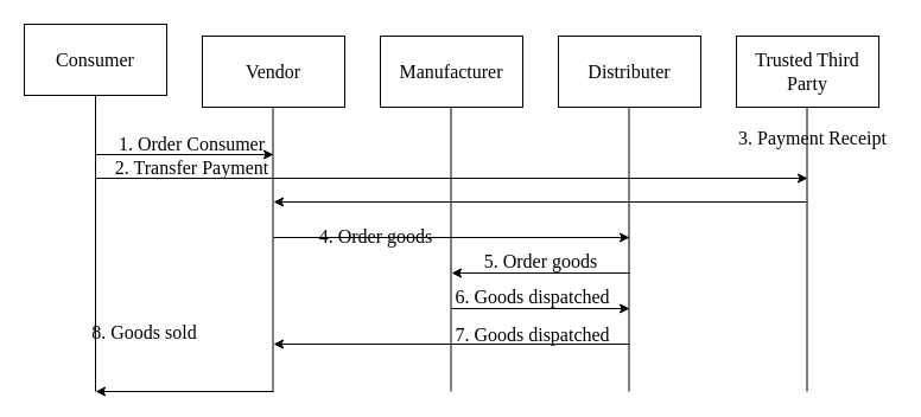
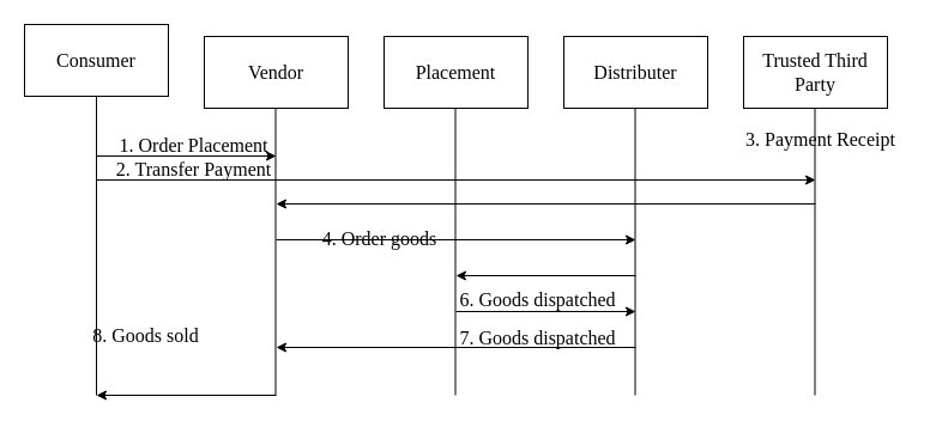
  <mxCell id="0" />
  <mxCell id="1" parent="0" />
  <mxCell id="2" value="Consumer" style="rounded=0;whiteSpace=wrap;html=1;fontFamily=Times New Roman;fontSize=16;" vertex="1" parent="1"><mxGeometry x="20" y="20" width="120" height="60" as="geometry" /></mxCell>
  <mxCell id="3" value="Vendor" style="rounded=0;whiteSpace=wrap;html=1;fontFamily=Times New Roman;fontSize=16;" vertex="1" parent="1"><mxGeometry x="170" y="30" width="120" height="60" as="geometry" /></mxCell>
- <mxCell id="4" value="Manufacturer" style="rounded=0;whiteSpace=wrap;html=1;fontFamily=Times New Roman;fontSize=16;" vertex="1" parent="1"><mxGeometry x="320" y="30" width="120" height="60" as="geometry" /></mxCell>
+ <mxCell id="4" value="Placement" style="rounded=0;whiteSpace=wrap;html=1;fontFamily=Times New Roman;fontSize=16;" vertex="1" parent="1"><mxGeometry x="320" y="30" width="120" height="60" as="geometry" /></mxCell>
  <mxCell id="5" value="Distributer" style="rounded=0;whiteSpace=wrap;html=1;fontFamily=Times New Roman;fontSize=16;" vertex="1" parent="1"><mxGeometry x="470" y="30" width="120" height="60" as="geometry" /></mxCell>
  <mxCell id="6" value="" style="endArrow=none;html=1;entryX=0.5;entryY=1;entryDx=0;entryDy=0;fontFamily=Times New Roman;fontSize=16;" edge="1" parent="1" target="2"><mxGeometry width="50" height="50" relative="1" as="geometry"><mxPoint x="80" y="330" as="sourcePoint" /><mxPoint x="430" y="240" as="targetPoint" /></mxGeometry></mxCell>
  <mxCell id="7" value="" style="endArrow=none;html=1;entryX=0.5;entryY=1;entryDx=0;entryDy=0;fontFamily=Times New Roman;fontSize=16;" edge="1" parent="1"><mxGeometry width="50" height="50" relative="1" as="geometry"><mxPoint x="229.5" y="330" as="sourcePoint" /><mxPoint x="229.5" y="90" as="targetPoint" /></mxGeometry></mxCell>
  <mxCell id="8" value="" style="endArrow=none;html=1;entryX=0.5;entryY=1;entryDx=0;entryDy=0;fontFamily=Times New Roman;fontSize=16;" edge="1" parent="1"><mxGeometry width="50" height="50" relative="1" as="geometry"><mxPoint x="379.5" y="330" as="sourcePoint" /><mxPoint x="379.5" y="90" as="targetPoint" /></mxGeometry></mxCell>
  <mxCell id="9" value="" style="endArrow=none;html=1;entryX=0.5;entryY=1;entryDx=0;entryDy=0;fontFamily=Times New Roman;fontSize=16;" edge="1" parent="1"><mxGeometry width="50" height="50" relative="1" as="geometry"><mxPoint x="529.5" y="330" as="sourcePoint" /><mxPoint x="529.5" y="90" as="targetPoint" /></mxGeometry></mxCell>
  <mxCell id="10" value="" style="endArrow=none;html=1;entryX=0.5;entryY=1;entryDx=0;entryDy=0;fontFamily=Times New Roman;fontSize=16;" edge="1" parent="1"><mxGeometry width="50" height="50" relative="1" as="geometry"><mxPoint x="679.5" y="330" as="sourcePoint" /><mxPoint x="679.5" y="90" as="targetPoint" /></mxGeometry></mxCell>
  <mxCell id="11" value="Trusted Third Party" style="rounded=0;whiteSpace=wrap;html=1;fontFamily=Times New Roman;fontSize=16;" vertex="1" parent="1"><mxGeometry x="620" y="30" width="120" height="60" as="geometry" /></mxCell>
  <mxCell id="12" value="" style="endArrow=classic;html=1;fontFamily=Times New Roman;fontSize=16;" edge="1" parent="1"><mxGeometry width="50" height="50" relative="1" as="geometry"><mxPoint x="80" y="130" as="sourcePoint" /><mxPoint x="230" y="130" as="targetPoint" /></mxGeometry></mxCell>
- <mxCell id="13" value="1. Order Consumer" style="text;html=1;align=center;verticalAlign=middle;resizable=0;points=[];autosize=1;fontFamily=Times New Roman;fontSize=16;" vertex="1" parent="1"><mxGeometry x="91" y="111" width="140" height="20" as="geometry" /></mxCell>
+ <mxCell id="13" value="1. Order Placement" style="text;html=1;align=center;verticalAlign=middle;resizable=0;points=[];autosize=1;fontFamily=Times New Roman;fontSize=16;" vertex="1" parent="1"><mxGeometry x="91" y="111" width="140" height="20" as="geometry" /></mxCell>
  <mxCell id="14" value="" style="endArrow=classic;html=1;fontFamily=Times New Roman;fontSize=16;" edge="1" parent="1"><mxGeometry width="50" height="50" relative="1" as="geometry"><mxPoint x="80" y="150" as="sourcePoint" /><mxPoint x="680" y="150" as="targetPoint" /></mxGeometry></mxCell>
  <mxCell id="15" value="2. Transfer Payment" style="text;html=1;align=center;verticalAlign=middle;resizable=0;points=[];autosize=1;fontFamily=Times New Roman;fontSize=16;" vertex="1" parent="1"><mxGeometry x="86" y="131" width="150" height="20" as="geometry" /></mxCell>
  <mxCell id="16" value="" style="endArrow=classic;html=1;fontFamily=Times New Roman;fontSize=16;" edge="1" parent="1"><mxGeometry width="50" height="50" relative="1" as="geometry"><mxPoint x="680" y="170" as="sourcePoint" /><mxPoint x="230" y="170" as="targetPoint" /></mxGeometry></mxCell>
  <mxCell id="17" value="3. Payment Receipt " style="text;html=1;align=center;verticalAlign=middle;resizable=0;points=[];autosize=1;fontFamily=Times New Roman;fontSize=16;" vertex="1" parent="1"><mxGeometry x="614" y="106" width="140" height="20" as="geometry" /></mxCell>
  <mxCell id="18" value="" style="endArrow=classic;html=1;fontFamily=Times New Roman;fontSize=16;" edge="1" parent="1"><mxGeometry width="50" height="50" relative="1" as="geometry"><mxPoint x="230" y="200" as="sourcePoint" /><mxPoint x="530" y="200" as="targetPoint" /></mxGeometry></mxCell>
  <mxCell id="19" value="4. Order goods" style="text;html=1;align=center;verticalAlign=middle;resizable=0;points=[];autosize=1;fontFamily=Times New Roman;fontSize=16;" vertex="1" parent="1"><mxGeometry x="261" y="189" width="110" height="20" as="geometry" /></mxCell>
  <mxCell id="20" value="" style="endArrow=classic;html=1;fontFamily=Times New Roman;fontSize=16;" edge="1" parent="1"><mxGeometry width="50" height="50" relative="1" as="geometry"><mxPoint x="530" y="230" as="sourcePoint" /><mxPoint x="380" y="230" as="targetPoint" /></mxGeometry></mxCell>
- <mxCell id="21" value="5. Order goods" style="text;html=1;align=center;verticalAlign=middle;resizable=0;points=[];autosize=1;fontFamily=Times New Roman;fontSize=16;" vertex="1" parent="1"><mxGeometry x="400" y="210" width="110" height="20" as="geometry" /></mxCell>
  <mxCell id="22" value="" style="endArrow=classic;html=1;fontFamily=Times New Roman;fontSize=16;" edge="1" parent="1"><mxGeometry width="50" height="50" relative="1" as="geometry"><mxPoint x="380" y="260" as="sourcePoint" /><mxPoint x="530" y="260" as="targetPoint" /></mxGeometry></mxCell>
  <mxCell id="23" value="6. Goods dispatched" style="text;html=1;align=center;verticalAlign=middle;resizable=0;points=[];autosize=1;fontFamily=Times New Roman;fontSize=16;" vertex="1" parent="1"><mxGeometry x="373" y="240" width="150" height="20" as="geometry" /></mxCell>
  <mxCell id="24" value="" style="endArrow=classic;html=1;fontFamily=Times New Roman;fontSize=16;" edge="1" parent="1"><mxGeometry width="50" height="50" relative="1" as="geometry"><mxPoint x="530" y="290" as="sourcePoint" /><mxPoint x="230" y="290" as="targetPoint" /></mxGeometry></mxCell>
  <mxCell id="25" value="7. Goods dispatched" style="text;html=1;align=center;verticalAlign=middle;resizable=0;points=[];autosize=1;fontFamily=Times New Roman;fontSize=16;" vertex="1" parent="1"><mxGeometry x="373" y="272" width="150" height="20" as="geometry" /></mxCell>
  <mxCell id="26" value="" style="endArrow=classic;html=1;fontFamily=Times New Roman;fontSize=16;" edge="1" parent="1"><mxGeometry width="50" height="50" relative="1" as="geometry"><mxPoint x="230" y="330" as="sourcePoint" /><mxPoint x="80" y="330" as="targetPoint" /></mxGeometry></mxCell>
  <mxCell id="27" value="8. Goods sold" style="text;html=1;align=center;verticalAlign=middle;resizable=0;points=[];autosize=1;fontFamily=Times New Roman;fontSize=16;" vertex="1" parent="1"><mxGeometry x="71" y="270" width="100" height="20" as="geometry" /></mxCell>
